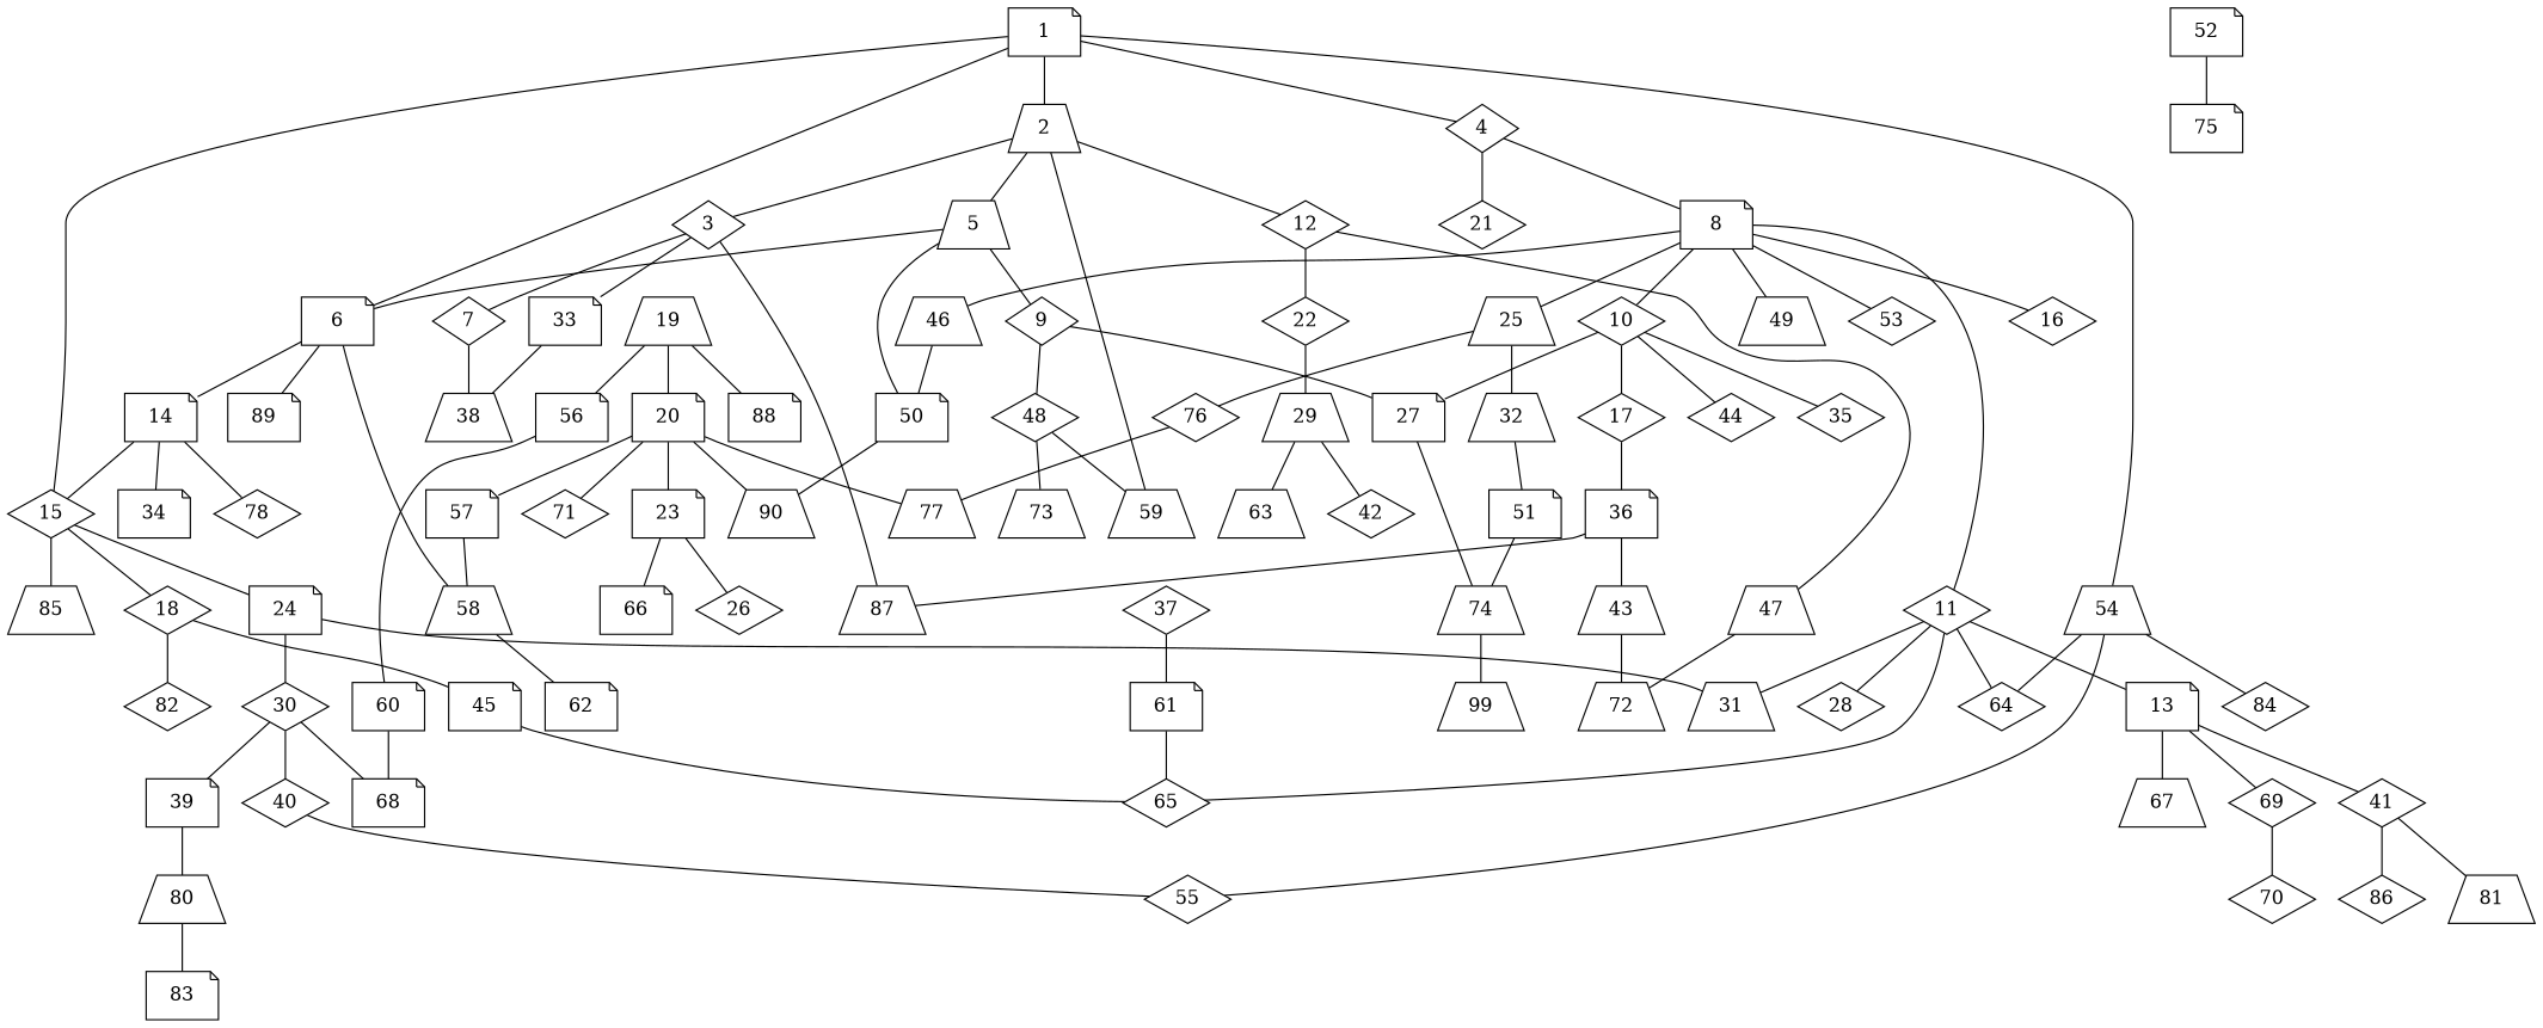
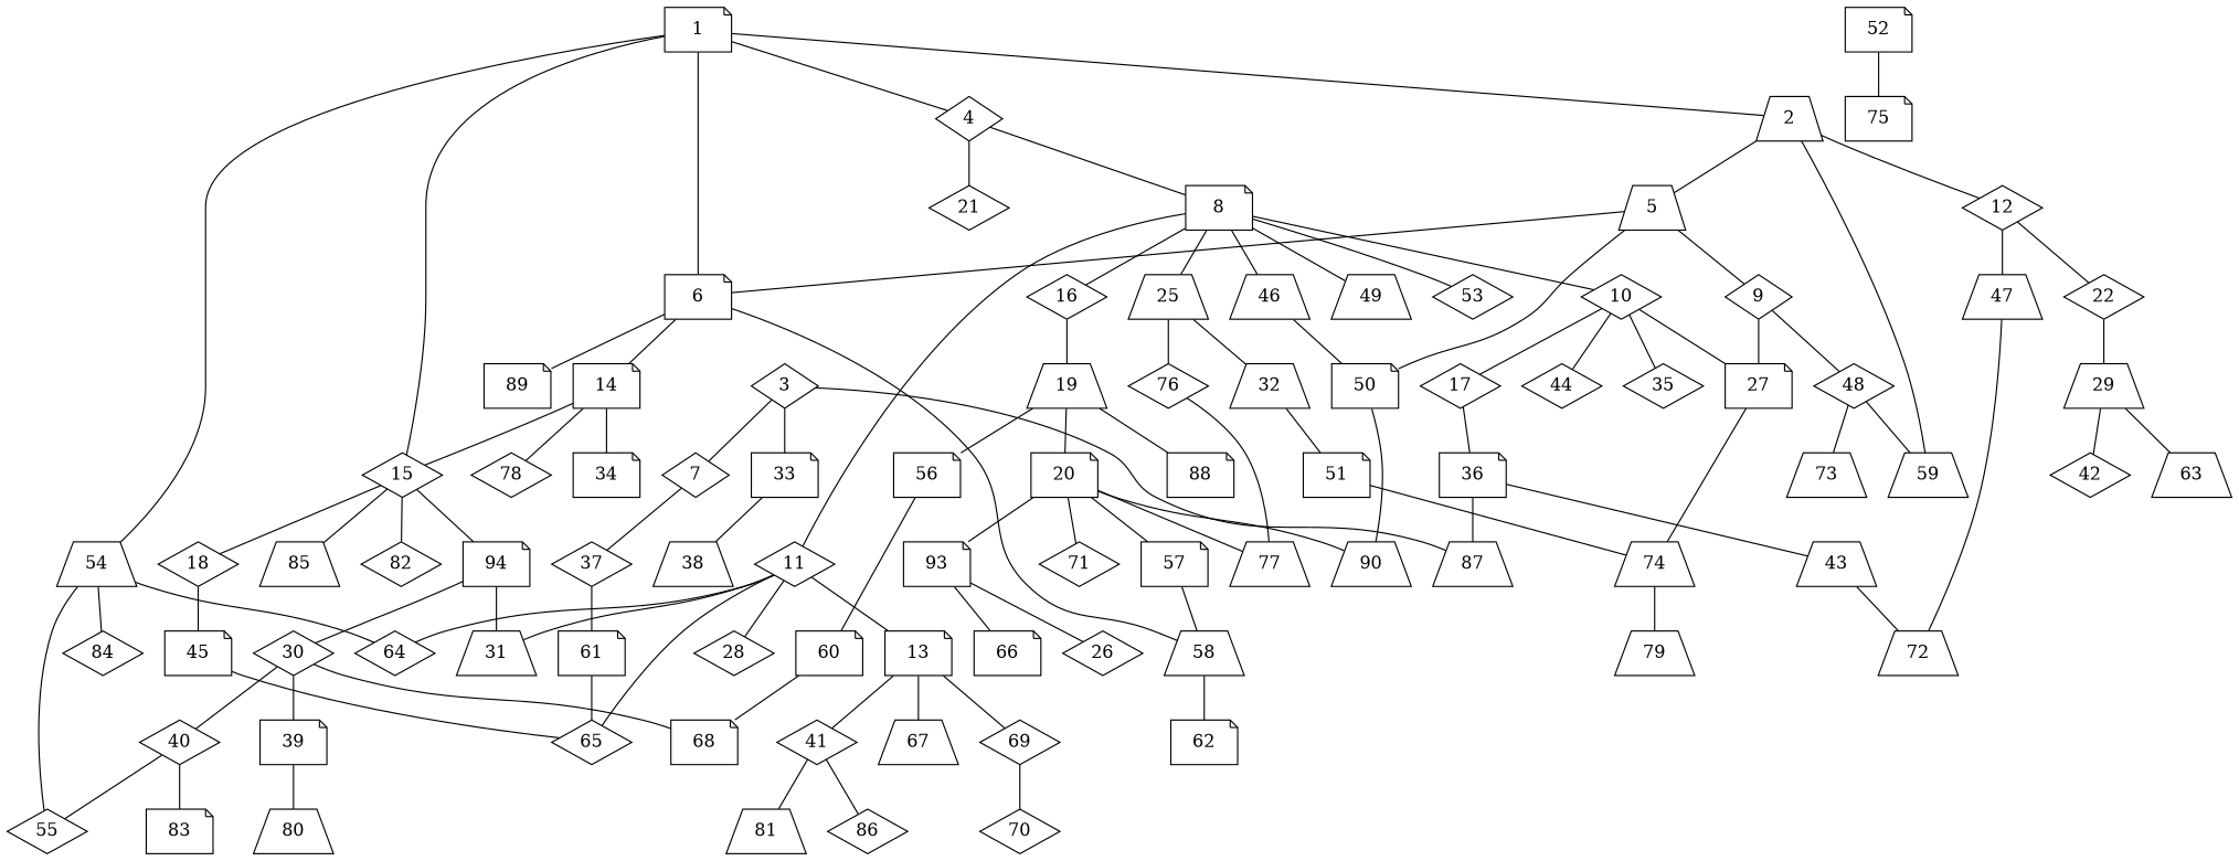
  graph {
    node [shape=diamond]
    1 [shape=note]
    2 [shape=trapezium]
    4
    6 [shape=note]
    15
    54 [shape=trapezium]
    3
    5 [shape=trapezium]
    12
    59 [shape=trapezium]
    8 [shape=note]
    21
    14 [shape=note]
    58 [shape=trapezium]
    89 [shape=note]
    18
-   24 [shape=note]
+   24 [shape=note label=94]
    85 [shape=trapezium]
    64
    55
    84
    7
    33 [shape=note]
    87 [shape=trapezium]
    9
    50 [shape=note]
    22
    47 [shape=trapezium]
    10
    11
    16
    25 [shape=trapezium]
    46 [shape=trapezium]
    49 [shape=trapezium]
    53
    34 [shape=note]
    78
    62 [shape=note]
    45 [shape=note]
    82
    31 [shape=trapezium]
    30
    37
    38 [shape=trapezium]
    27 [shape=note]
    48
    90 [shape=trapezium]
    29 [shape=trapezium]
    72 [shape=trapezium]
    61 [shape=note]
    17
    35
    44
    13 [shape=note]
    28
    65
    19 [shape=trapezium]
    32 [shape=trapezium]
    76
    74 [shape=trapezium]
    73 [shape=trapezium]
    36 [shape=note]
    41
    67 [shape=trapezium]
    69
    20 [shape=note]
    56 [shape=note]
    88 [shape=note]
    51 [shape=note]
    77 [shape=trapezium]
-   79 [shape=trapezium label=99]
+   79 [shape=trapezium]
    43 [shape=trapezium]
    81 [shape=trapezium]
    86
    70
    42
    63 [shape=trapezium]
    39 [shape=note]
    40
    68 [shape=note]
-   23 [shape=note]
+   23 [shape=note label=93]
    57 [shape=note]
    71
    60 [shape=note]
    26
    66 [shape=note]
    80 [shape=trapezium]
    83 [shape=note]
    52 [shape=note]
    75 [shape=note]
    1 -- 2
    1 -- 4
    1 -- 6
    1 -- 15
    1 -- 54
-   2 -- 3
    2 -- 5
    2 -- 12
    2 -- 59
    4 -- 8
    4 -- 21
    6 -- 14
    6 -- 58
    6 -- 89
    15 -- 18
    15 -- 24
    15 -- 85
    54 -- 64
    54 -- 55
    54 -- 84
    3 -- 7
    3 -- 33
    3 -- 87
    5 -- 6
    5 -- 9
    5 -- 50
    12 -- 22
    12 -- 47
    8 -- 10
    8 -- 11
    8 -- 16
    8 -- 25
    8 -- 46
    8 -- 49
    8 -- 53
    14 -- 15
    14 -- 34
    14 -- 78
    58 -- 62
    18 -- 45
-   18 -- 82
+   15 -- 82
    24 -- 31
    24 -- 30
-   7 -- 38
+   7 -- 37
    33 -- 38
    9 -- 27
    9 -- 48
    50 -- 90
    22 -- 29
    47 -- 72
    10 -- 27
    10 -- 17
    10 -- 35
    10 -- 44
    11 -- 64
    11 -- 31
    11 -- 13
    11 -- 28
    11 -- 65
+   16 -- 19
    25 -- 32
    25 -- 76
    46 -- 50
    45 -- 65
    30 -- 39
    30 -- 40
    30 -- 68
    37 -- 61
    27 -- 74
    48 -- 59
    48 -- 73
    29 -- 42
    29 -- 63
    61 -- 65
    17 -- 36
    13 -- 41
    13 -- 67
    13 -- 69
    19 -- 20
    19 -- 56
    19 -- 88
    32 -- 51
    76 -- 77
    74 -- 79
    36 -- 87
    36 -- 43
    41 -- 81
    41 -- 86
    69 -- 70
    20 -- 90
    20 -- 77
    20 -- 23
    20 -- 57
    20 -- 71
    56 -- 60
    51 -- 74
    43 -- 72
    39 -- 80
    40 -- 55
    23 -- 26
    23 -- 66
    57 -- 58
    60 -- 68
-   80 -- 83
+   40 -- 83
    52 -- 75
  }
